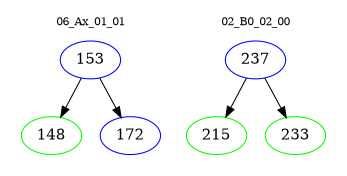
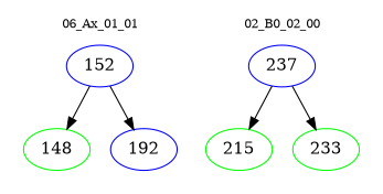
  digraph {
    node [color=blue]
    edge [color=black]
-   n1 [label=153]
+   n1 [label=152]
    n2 [color=green label=148]
-   n3 [label=172]
+   n3 [label=192]
    n4 [label=237]
    n5 [color=green label=215]
    n6 [color=green label=233]
    subgraph cluster_1 {
      color=white
      fontsize=10
      label="06_Ax_01_01"
      n1
      n2
      n3
    }
    subgraph cluster_2 {
      color=white
      fontsize=10
      label="02_B0_02_00"
      n4
      n5
      n6
    }
    n1 -> n2
    n1 -> n3
    n4 -> n5
    n4 -> n6
  }
